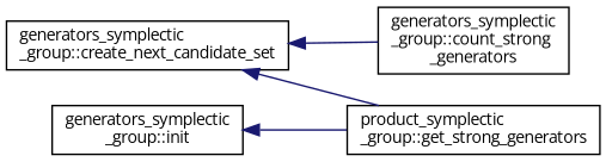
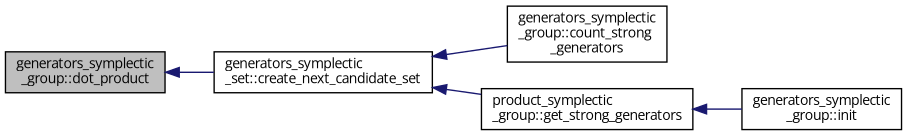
  digraph {
    fontname="Open Sans"
    rankdir=LR
    node [color=black fillcolor=white fontname="Open Sans" fontsize=10 shape=record style=filled]
    edge [color=midnightblue dir=back fontname="Open Sans" fontsize=10 labelfontname=Helvetica labelfontsize=10 style=solid]
-   n2 [height=0.2 label="generators_symplectic\l_group::create_next_candidate_set" width=0.4]
+   n1 [fillcolor=grey75 fontcolor=black height=0.2 label="generators_symplectic\l_group::dot_product" width=0.4]
+   n2 [height=0.2 label="generators_symplectic\l_set::create_next_candidate_set" width=0.4]
    n3 [height=0.2 label="generators_symplectic\l_group::count_strong\l_generators" width=0.4]
    n4 [height=0.2 label="product_symplectic\l_group::get_strong_generators" width=0.4]
    n5 [height=0.2 label="generators_symplectic\l_group::init" width=0.4]
+   n1 -> n2
    n2 -> n3
    n2 -> n4
-   n5 -> n4
+   n4 -> n5
  }
